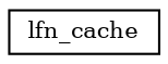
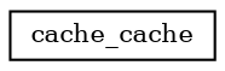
  digraph {
    rankdir=LR
    fontname="DejaVu Serif"
-   n1 [color=black fillcolor=white fontname="DejaVu Serif" fontsize=10 height=0.2 label=lfn_cache shape=record style=filled width=0.4]
+   n1 [color=black fillcolor=white fontname="DejaVu Serif" fontsize=10 height=0.2 label=cache_cache shape=record style=filled width=0.4]
  }
